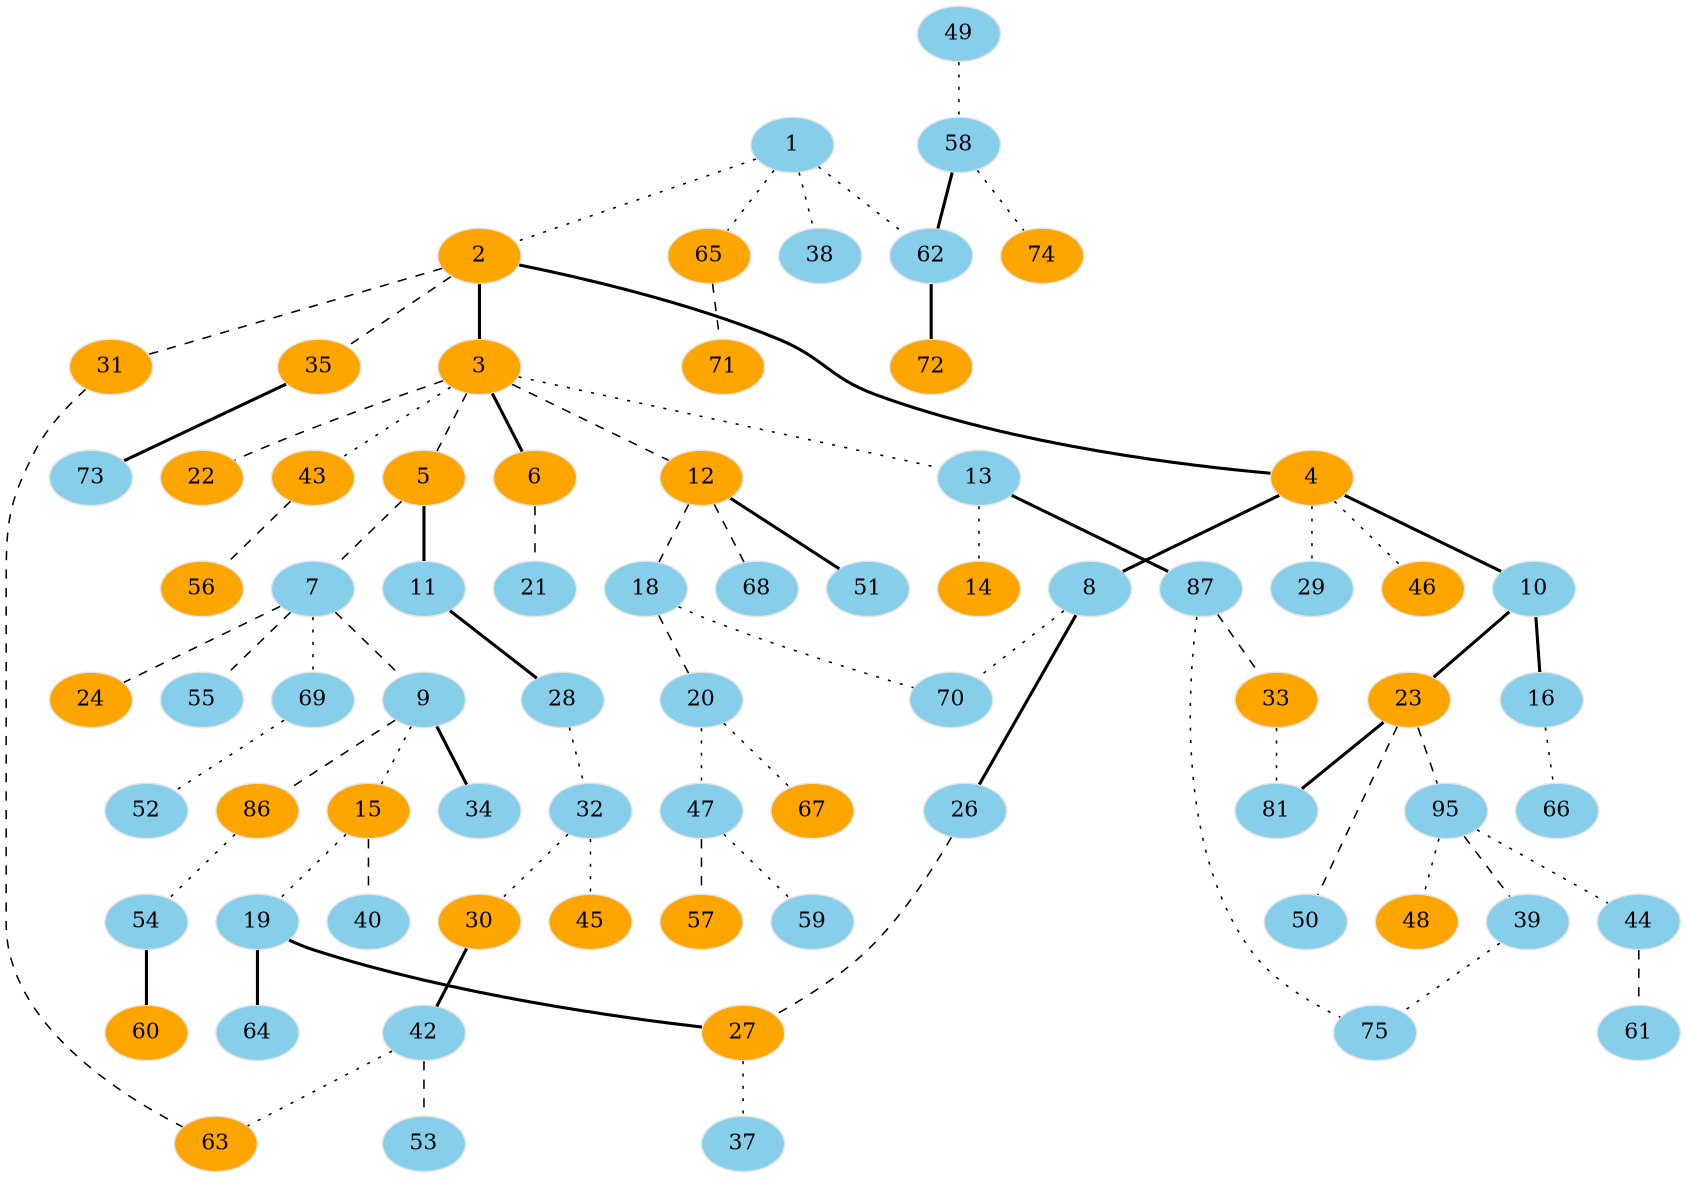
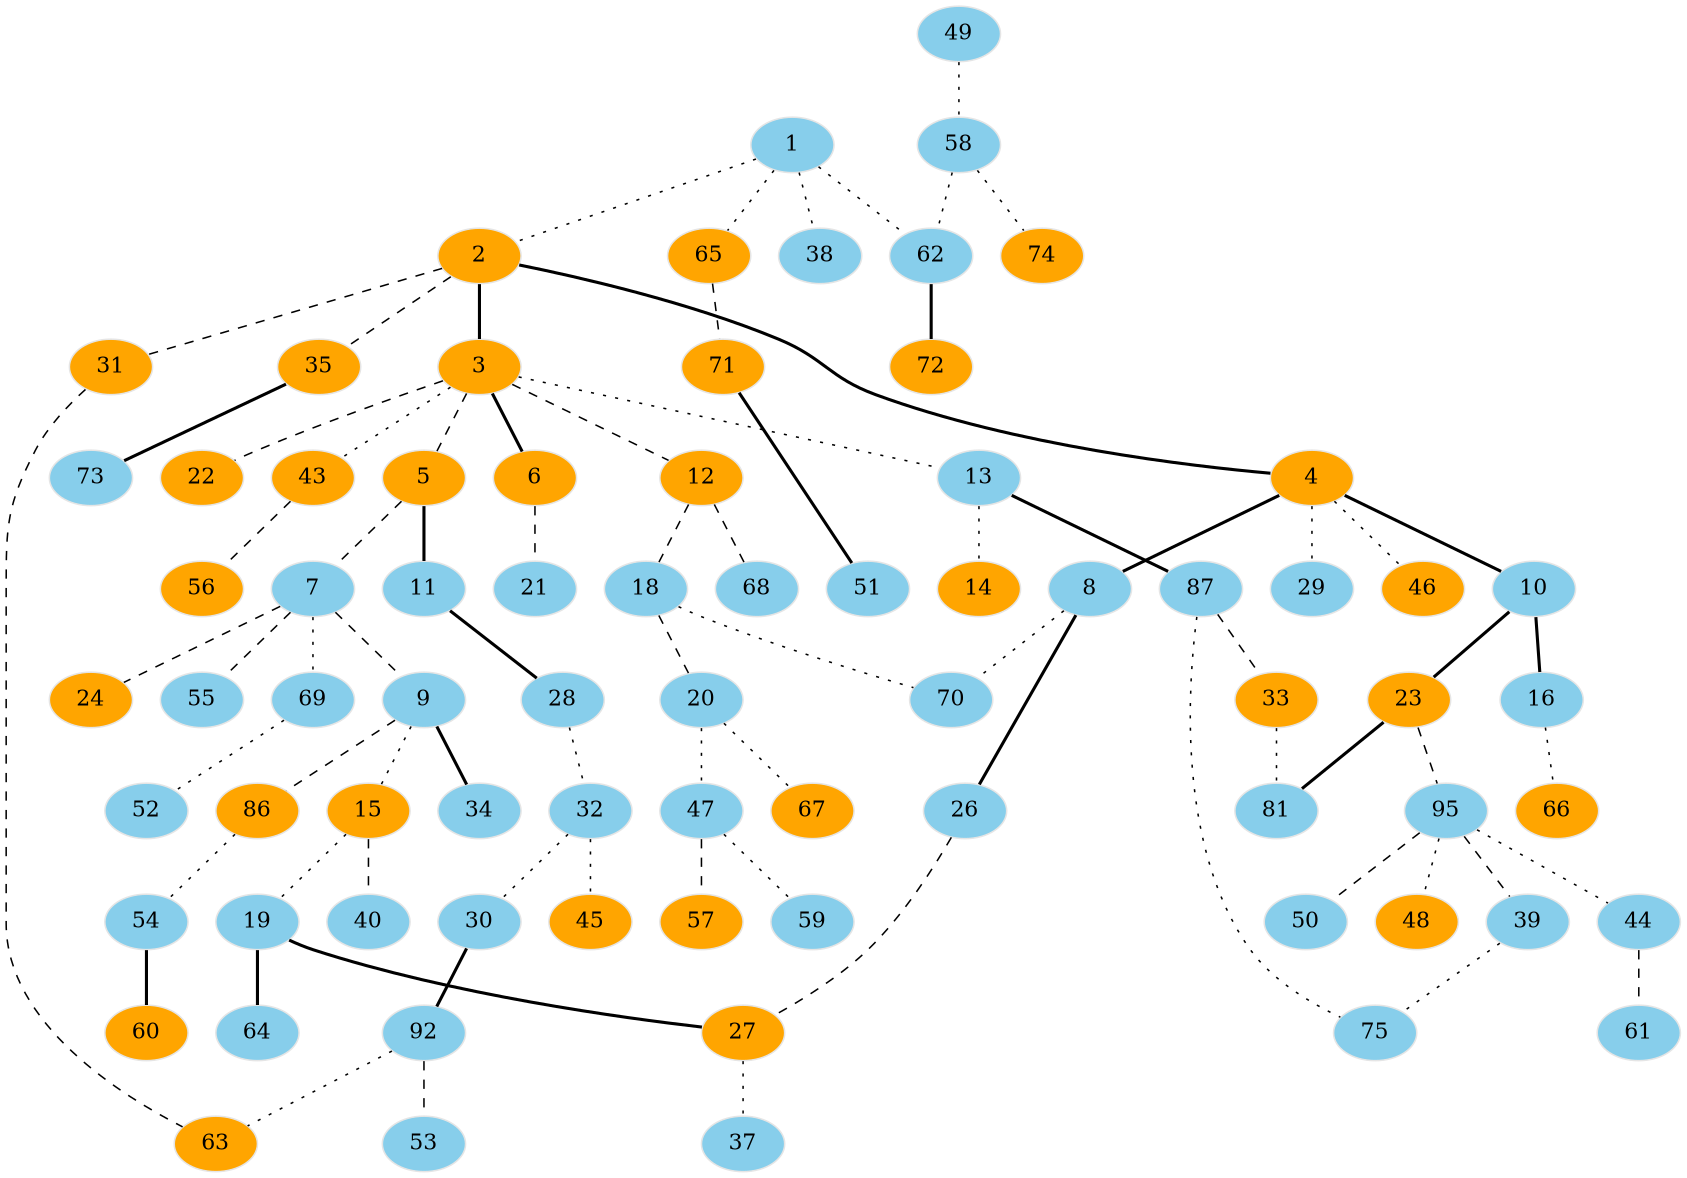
  graph {
    node [color=gray90 fillcolor=skyblue style=filled]
    edge [style=dotted]
    2 [fillcolor=orange]
    1
    38
    62
    65 [fillcolor=orange]
    3 [fillcolor=orange]
    4 [fillcolor=orange]
    31 [fillcolor=orange]
    35 [fillcolor=orange]
    72 [fillcolor=orange]
    71 [fillcolor=orange]
    5 [fillcolor=orange]
    6 [fillcolor=orange]
    12 [fillcolor=orange]
    13
    22 [fillcolor=orange]
    43 [fillcolor=orange]
    8
    10
    29
    46 [fillcolor=orange]
    63 [fillcolor=orange]
    73
    7
    11
    21
    18
    51
    68
    14 [fillcolor=orange]
    n31 [label=87]
    56 [fillcolor=orange]
    26
    70
    16
    23 [fillcolor=orange]
    9
    24 [fillcolor=orange]
    55
    69
    28
    15 [fillcolor=orange]
    34
    n44 [fillcolor=orange label=86]
    52
    27 [fillcolor=orange]
    37
    19
    40
    54
-   66
+   66 [fillcolor=orange]
    n52 [label=95]
    n53 [label=81]
    32
    20
    33 [fillcolor=orange]
    75
    64
    47
    67 [fillcolor=orange]
    57 [fillcolor=orange]
    59
    49
    58
    39
    44
    48 [fillcolor=orange]
    50
    61
-   30 [fillcolor=orange]
-   42
+   30
+   42 [label=92]
    45 [fillcolor=orange]
    53
    60 [fillcolor=orange]
    74 [fillcolor=orange]
    2 -- 3 [style=bold]
    2 -- 4 [style=bold]
    2 -- 31 [style=dashed]
    2 -- 35 [style=dashed]
    1 -- 2
    1 -- 38
    1 -- 62
    1 -- 65
    62 -- 72 [style=bold]
    65 -- 71 [style=dashed]
    3 -- 5 [style=dashed]
    3 -- 6 [style=bold]
    3 -- 12 [style=dashed]
    3 -- 13
    3 -- 22 [style=dashed]
    3 -- 43
    4 -- 8 [style=bold]
    4 -- 10 [style=bold]
    4 -- 29
    4 -- 46
    31 -- 63 [style=dashed]
    35 -- 73 [style=bold]
    5 -- 7 [style=dashed]
    5 -- 11 [style=bold]
    6 -- 21 [style=dashed]
    12 -- 18 [style=dashed]
-   12 -- 51 [style=bold]
+   71 -- 51 [style=bold]
    12 -- 68 [style=dashed]
    13 -- 14
    13 -- n31 [style=bold]
    43 -- 56 [style=dashed]
    8 -- 26 [style=bold]
    8 -- 70
    10 -- 16 [style=bold]
    10 -- 23 [style=bold]
    7 -- 9 [style=dashed]
    7 -- 24 [style=dashed]
    7 -- 55 [style=dashed]
    7 -- 69
    11 -- 28 [style=bold]
    18 -- 70
    18 -- 20 [style=dashed]
    n31 -- 33 [style=dashed]
    n31 -- 75
    26 -- 27 [style=dashed]
    16 -- 66
    23 -- n52 [style=dashed]
    23 -- n53 [style=bold]
    9 -- 15
    9 -- 34 [style=bold]
    9 -- n44 [style=dashed]
    69 -- 52
    28 -- 32
    15 -- 19
    15 -- 40 [style=dashed]
    n44 -- 54
    27 -- 37
    19 -- 27 [style=bold]
    19 -- 64 [style=bold]
    54 -- 60 [style=bold]
    n52 -- 39 [style=dashed]
    n52 -- 44
    n52 -- 48
-   23 -- 50 [style=dashed]
+   n52 -- 50 [style=dashed]
    32 -- 30
    32 -- 45
    20 -- 47
    20 -- 67
    33 -- n53
    47 -- 57 [style=dashed]
    47 -- 59
    49 -- 58
-   58 -- 62 [style=bold]
+   58 -- 62
    58 -- 74
    39 -- 75
    44 -- 61 [style=dashed]
    30 -- 42 [style=bold]
    42 -- 63
    42 -- 53 [style=dashed]
  }
